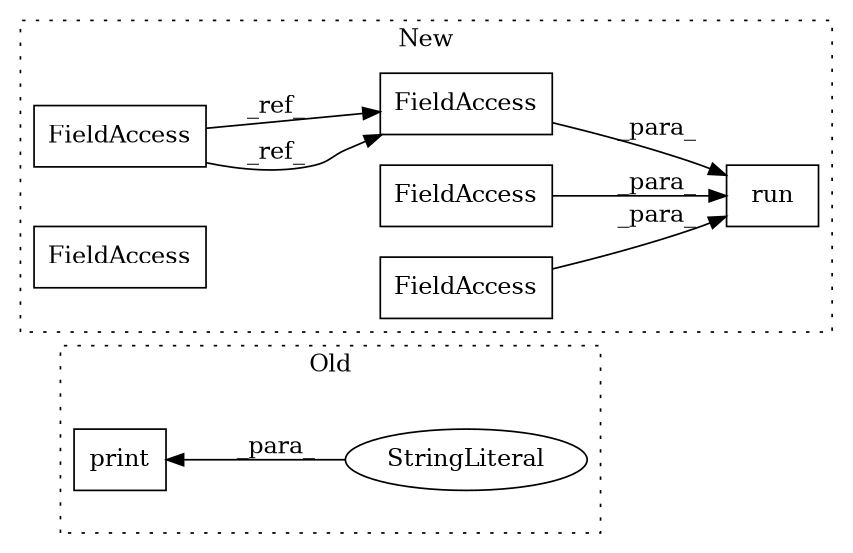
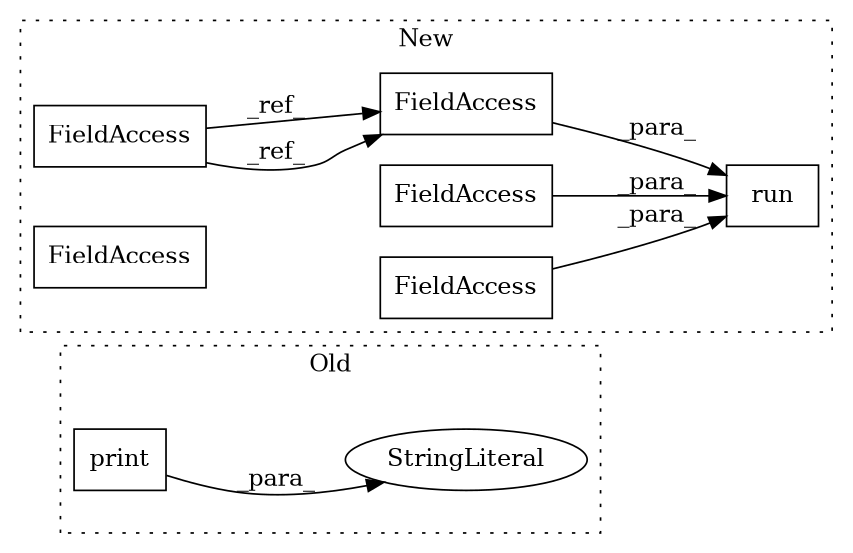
  digraph {
    rankdir=LR
    node [a=22 l=6 s=1340 shape=box]
    n1 [a=32 l="6,1" label=print s="2736,2746"]
    n2 [a=45 l=4 label=StringLiteral s=2742 shape=ellipse]
    n3 [a=32 l="4,1" label=run s="1314,1346"]
    n4 [label=FieldAccess s=1165]
    n5 [label=FieldAccess]
    n6 [l=9 label=FieldAccess s=1330]
    n7 [l=11 label=FieldAccess s=1318]
    n8 [label=FieldAccess]
    subgraph cluster_1 {
      label=Old
      style=dotted
      n1
      n2
    }
    subgraph cluster_2 {
      label=New
      style=dotted
      n3
      n4
      n5
      n6
      n7
      n8
    }
-   n2 -> n1 [label=_para_]
+   n1 -> n2 [label=_para_]
    n4 -> n8 [label=_ref_]
    n4 -> n8 [label=_ref_]
    n6 -> n3 [label=_para_]
    n7 -> n3 [label=_para_]
    n8 -> n3 [label=_para_]
  }
